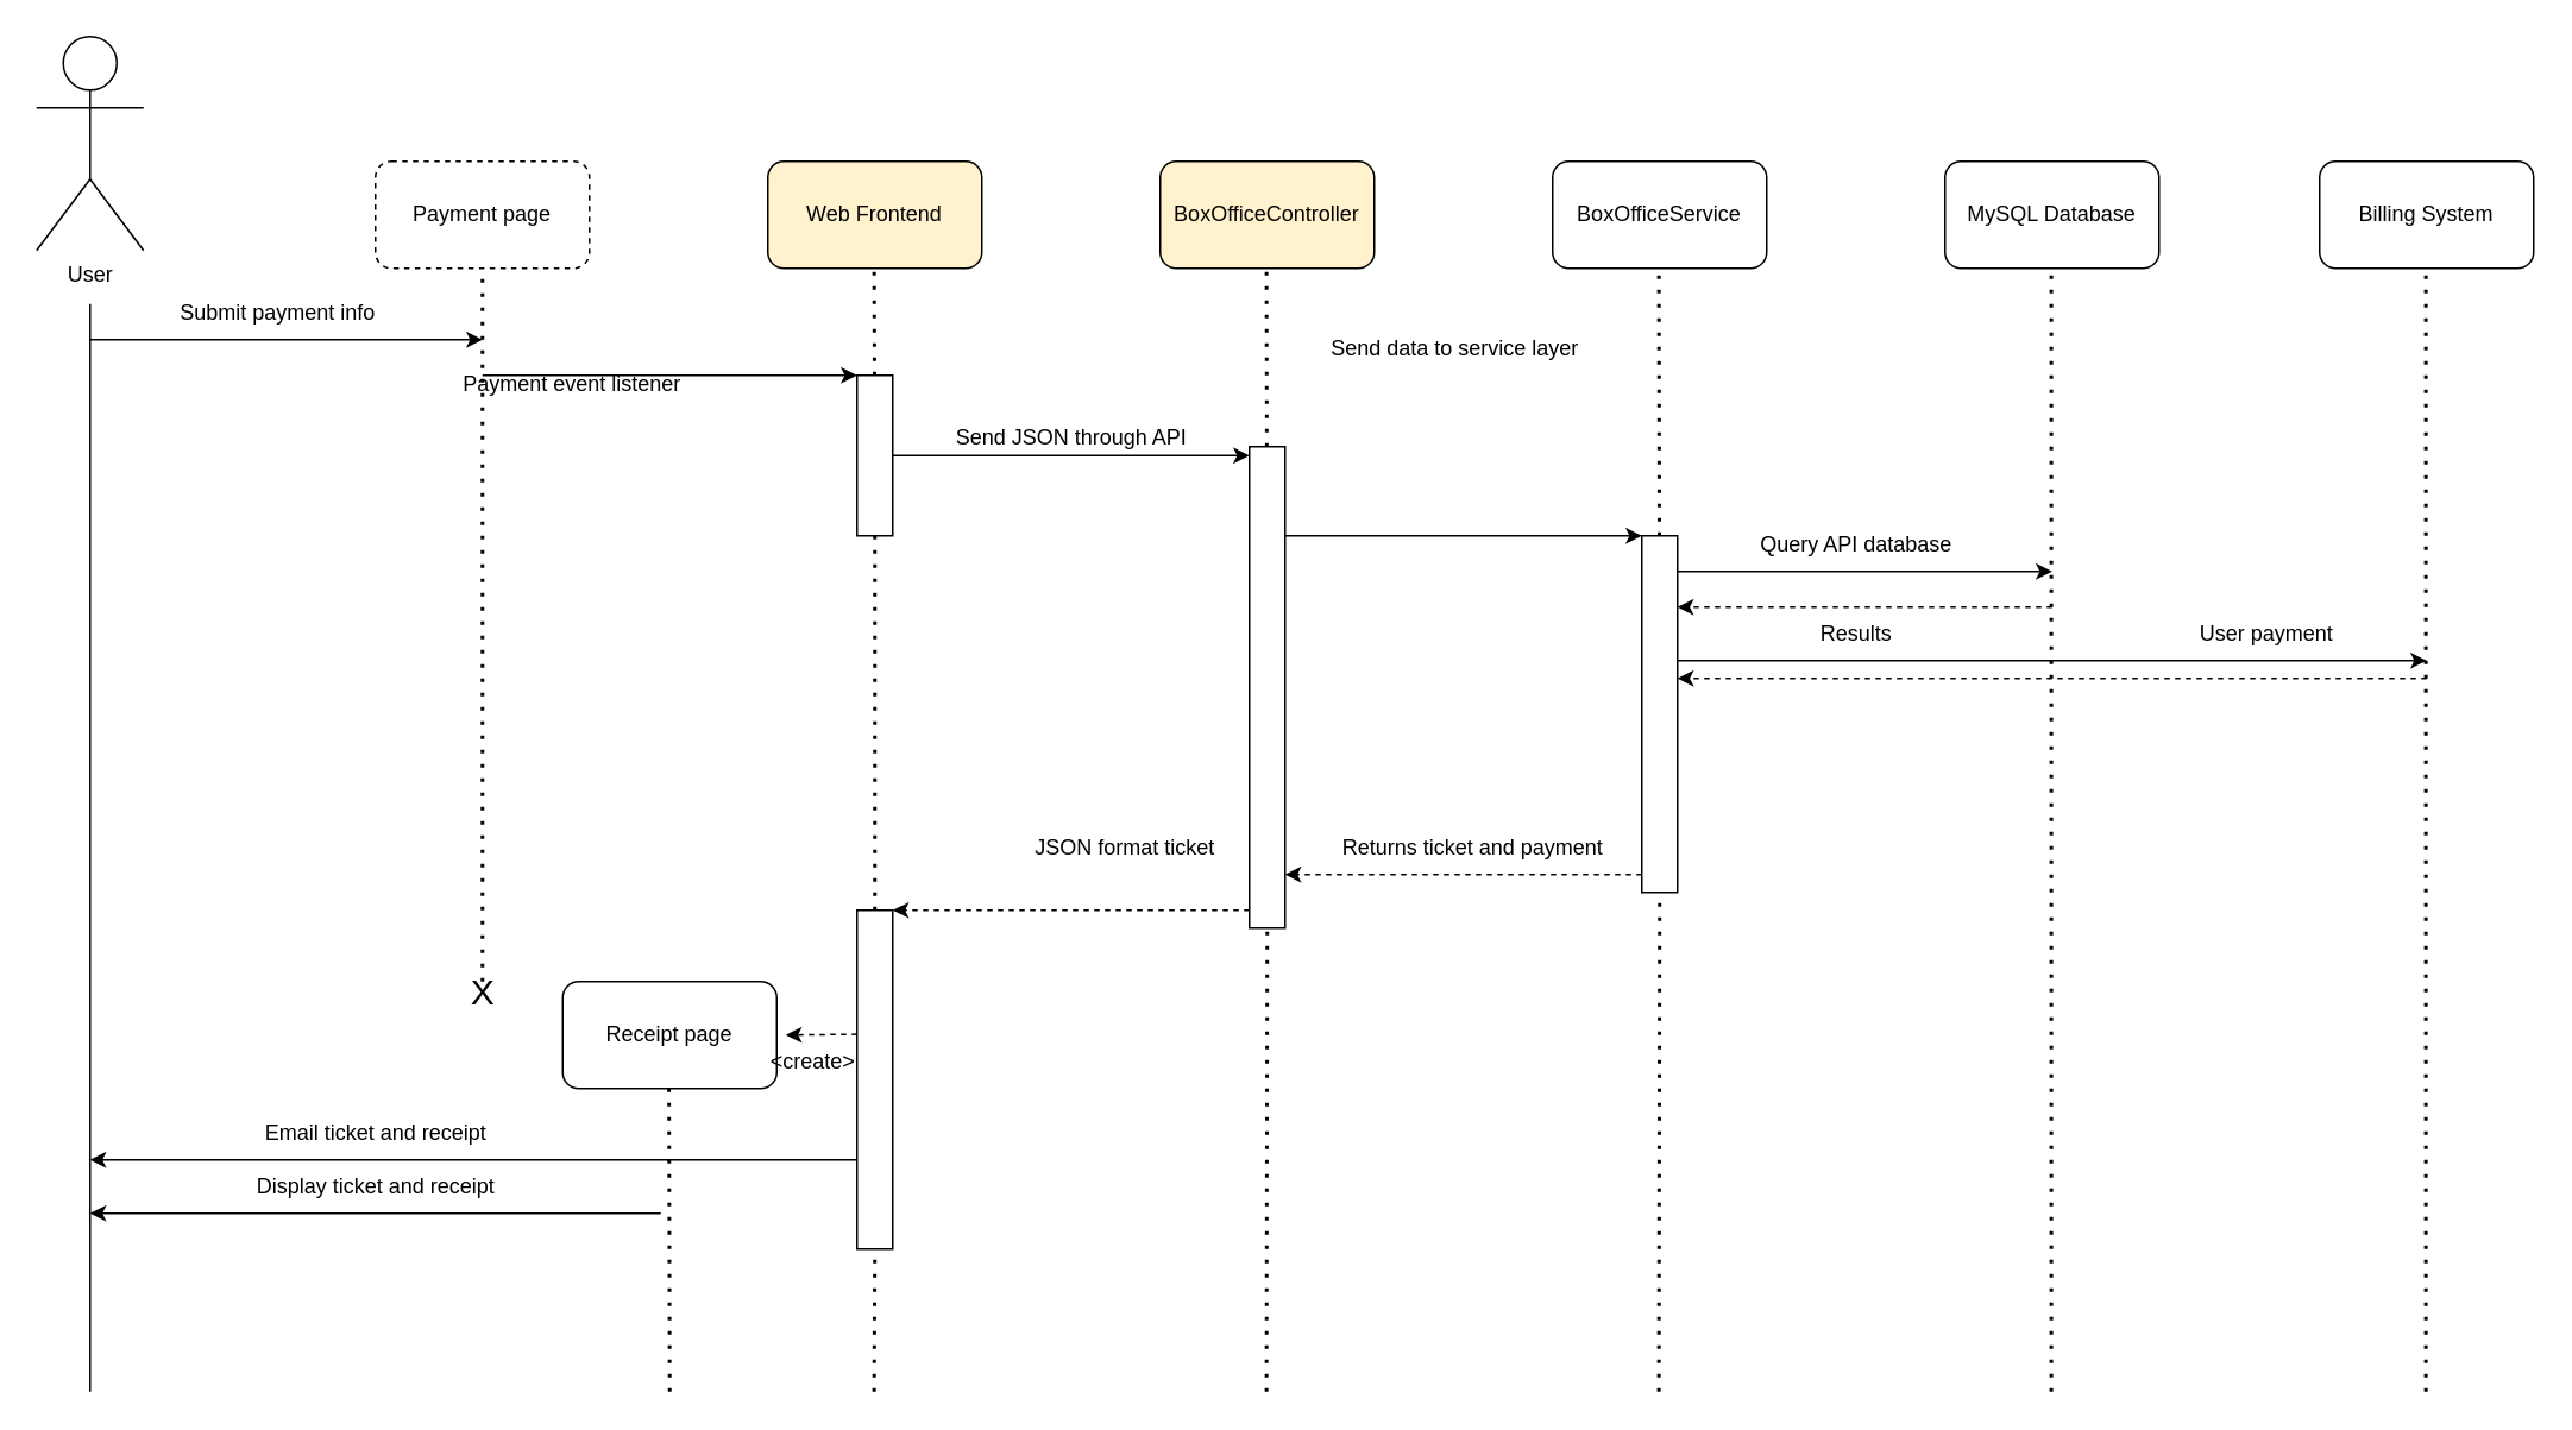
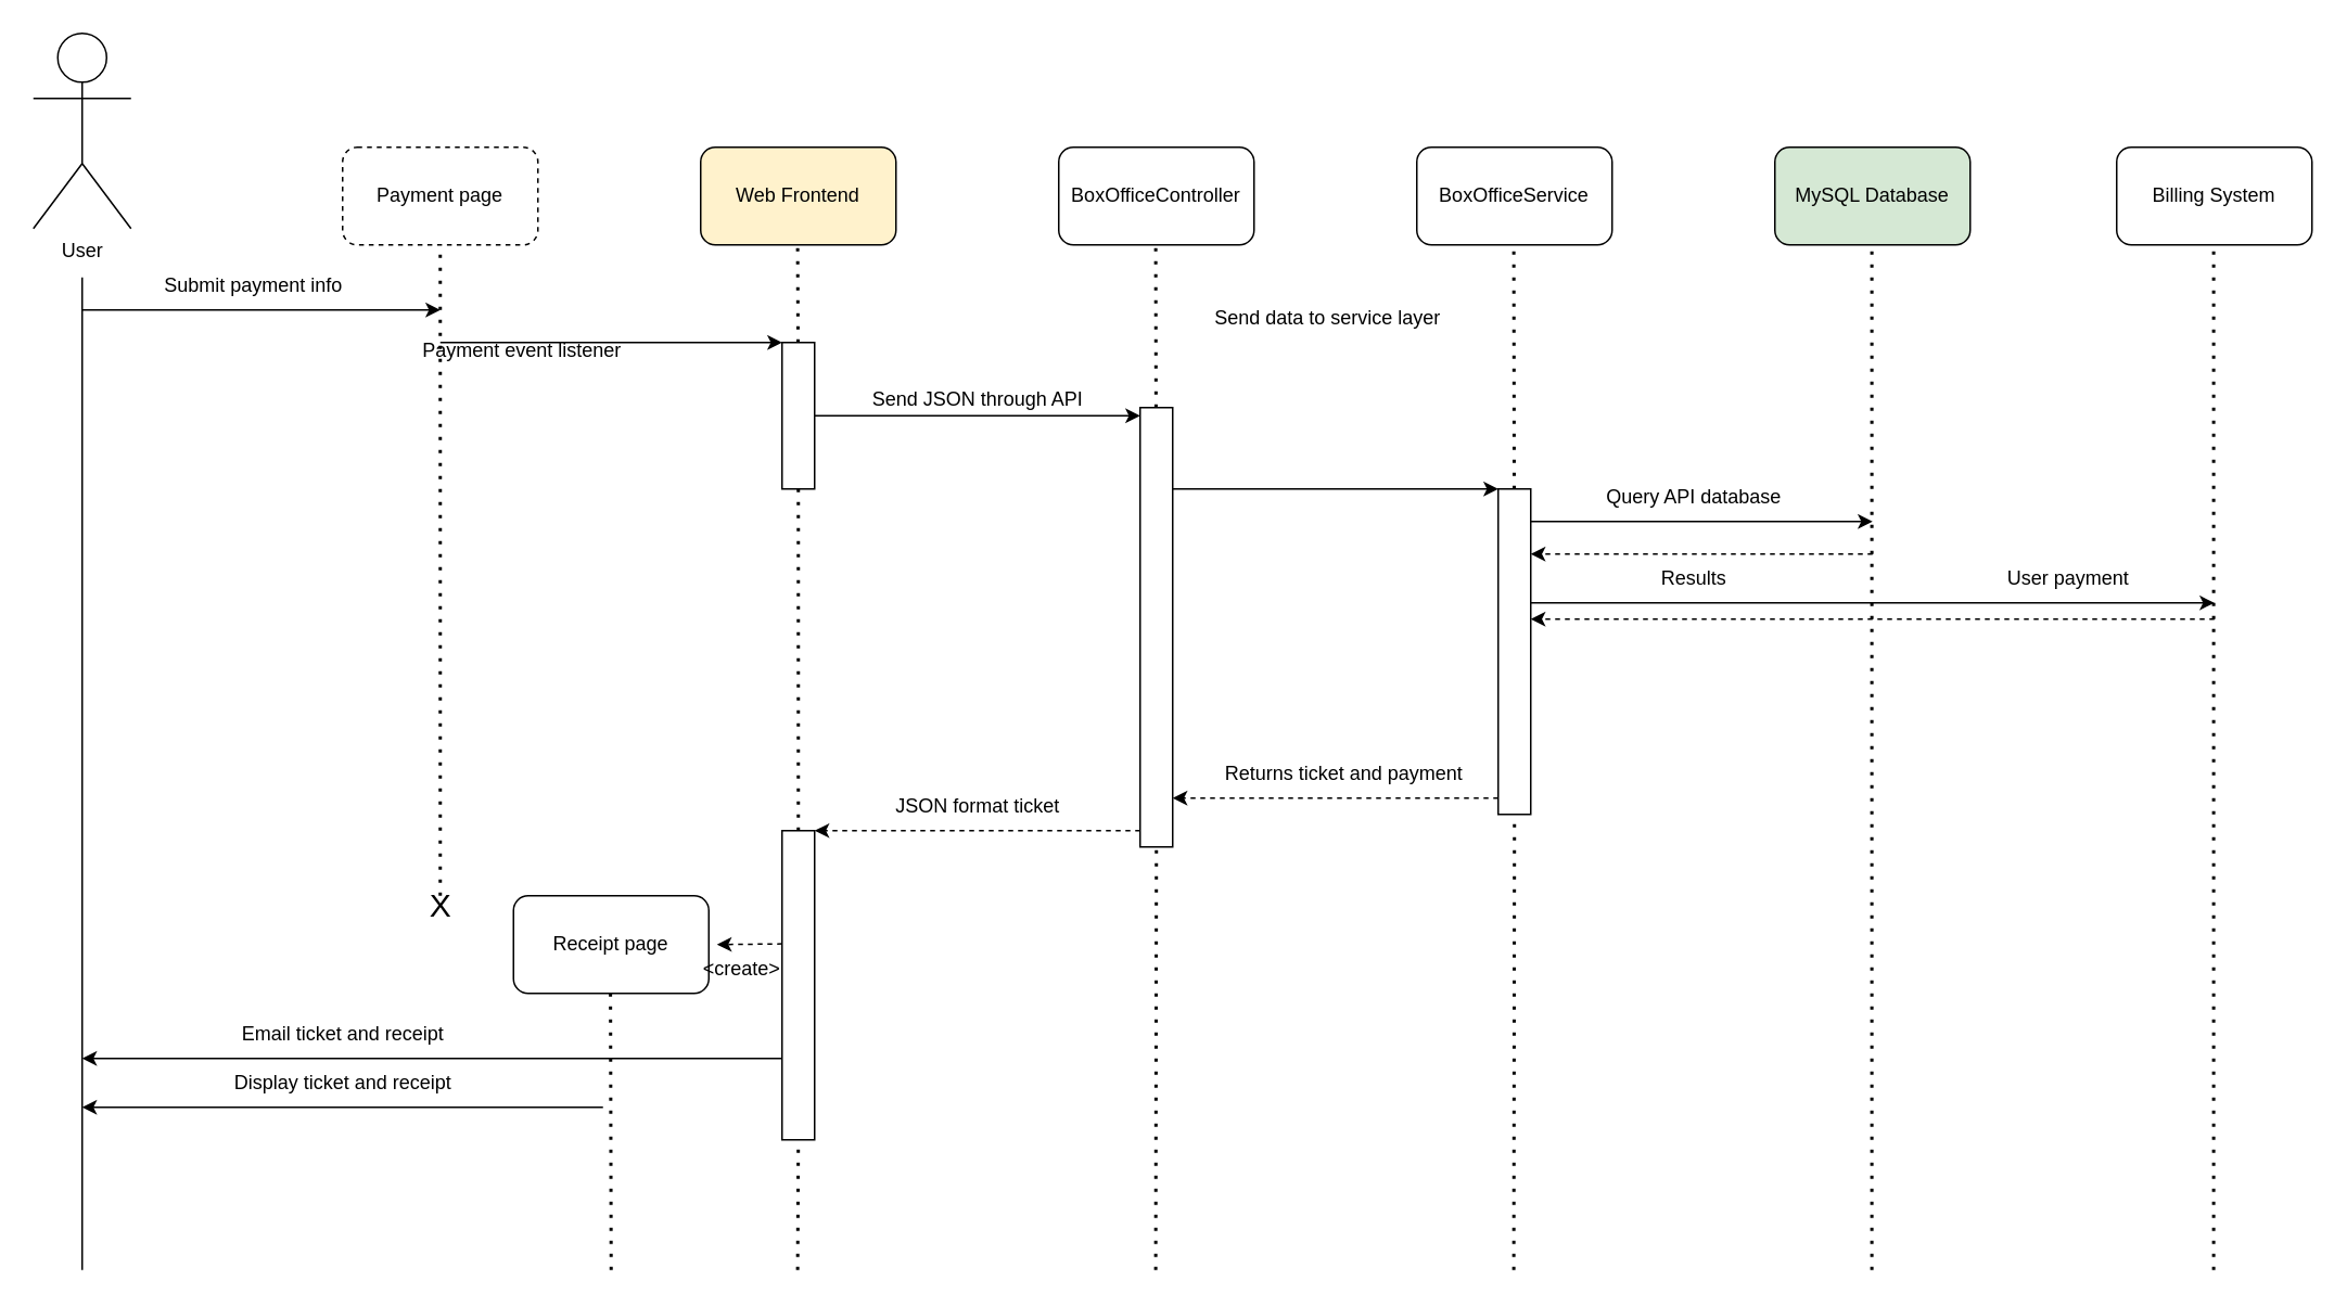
  <mxCell id="0" />
  <mxCell id="1" parent="0" />
  <mxCell id="2" value="User" style="shape=umlActor;verticalLabelPosition=bottom;verticalAlign=top;html=1;outlineConnect=0;" vertex="1" parent="1"><mxGeometry x="20" y="20" width="60" height="120" as="geometry" /></mxCell>
  <mxCell id="3" value="Payment page" style="rounded=1;whiteSpace=wrap;html=1;dashed=1;" vertex="1" parent="1"><mxGeometry x="210" y="90" width="120" height="60" as="geometry" /></mxCell>
  <mxCell id="4" value="Web Frontend" style="rounded=1;whiteSpace=wrap;html=1;fillColor=#fff2cc;" vertex="1" parent="1"><mxGeometry x="430" y="90" width="120" height="60" as="geometry" /></mxCell>
- <mxCell id="5" value="BoxOfficeController" style="rounded=1;whiteSpace=wrap;html=1;fillColor=#fff2cc;" vertex="1" parent="1"><mxGeometry x="650" y="90" width="120" height="60" as="geometry" /></mxCell>
+ <mxCell id="5" value="BoxOfficeController" style="rounded=1;whiteSpace=wrap;html=1;" vertex="1" parent="1"><mxGeometry x="650" y="90" width="120" height="60" as="geometry" /></mxCell>
  <mxCell id="6" value="BoxOfficeService" style="rounded=1;whiteSpace=wrap;html=1;" vertex="1" parent="1"><mxGeometry x="870" y="90" width="120" height="60" as="geometry" /></mxCell>
  <mxCell id="7" value="" style="endArrow=none;dashed=1;html=1;dashPattern=1 3;strokeWidth=2;rounded=0;entryX=0.5;entryY=1;entryDx=0;entryDy=0;" edge="1" parent="1" target="3"><mxGeometry width="50" height="50" relative="1" as="geometry"><mxPoint x="270" y="550" as="sourcePoint" /><mxPoint x="700" y="240" as="targetPoint" /></mxGeometry></mxCell>
  <mxCell id="8" value="" style="endArrow=none;dashed=1;html=1;dashPattern=1 3;strokeWidth=2;rounded=0;entryX=0.5;entryY=1;entryDx=0;entryDy=0;startArrow=none;" edge="1" parent="1" source="17"><mxGeometry width="50" height="50" relative="1" as="geometry"><mxPoint x="489.58" y="780" as="sourcePoint" /><mxPoint x="489.58" y="150" as="targetPoint" /></mxGeometry></mxCell>
  <mxCell id="9" value="" style="endArrow=none;dashed=1;html=1;dashPattern=1 3;strokeWidth=2;rounded=0;entryX=0.5;entryY=1;entryDx=0;entryDy=0;startArrow=none;" edge="1" parent="1" source="19"><mxGeometry width="50" height="50" relative="1" as="geometry"><mxPoint x="709.58" y="780" as="sourcePoint" /><mxPoint x="709.58" y="150" as="targetPoint" /></mxGeometry></mxCell>
  <mxCell id="10" value="" style="endArrow=none;dashed=1;html=1;dashPattern=1 3;strokeWidth=2;rounded=0;entryX=0.5;entryY=1;entryDx=0;entryDy=0;startArrow=none;" edge="1" parent="1" source="26"><mxGeometry width="50" height="50" relative="1" as="geometry"><mxPoint x="929.58" y="780" as="sourcePoint" /><mxPoint x="929.58" y="150" as="targetPoint" /></mxGeometry></mxCell>
  <mxCell id="11" value="" style="endArrow=none;html=1;rounded=0;" edge="1" parent="1"><mxGeometry width="50" height="50" relative="1" as="geometry"><mxPoint x="50" y="780" as="sourcePoint" /><mxPoint x="50" y="170" as="targetPoint" /></mxGeometry></mxCell>
  <mxCell id="12" value="" style="endArrow=classic;html=1;rounded=0;" edge="1" parent="1"><mxGeometry width="50" height="50" relative="1" as="geometry"><mxPoint x="50" y="190" as="sourcePoint" /><mxPoint x="270" y="190" as="targetPoint" /></mxGeometry></mxCell>
  <mxCell id="13" value="Submit payment info" style="text;html=1;align=center;verticalAlign=middle;resizable=0;points=[];autosize=1;strokeColor=none;fillColor=none;" vertex="1" parent="1"><mxGeometry x="90" y="160" width="130" height="30" as="geometry" /></mxCell>
  <mxCell id="14" value="" style="endArrow=classic;html=1;rounded=0;entryX=0;entryY=0;entryDx=0;entryDy=0;" edge="1" parent="1" target="17"><mxGeometry width="50" height="50" relative="1" as="geometry"><mxPoint x="270" y="210" as="sourcePoint" /><mxPoint x="490" y="210" as="targetPoint" /></mxGeometry></mxCell>
  <mxCell id="15" value="Payment event listener" style="text;html=1;align=center;verticalAlign=middle;resizable=0;points=[];autosize=1;strokeColor=none;fillColor=none;" vertex="1" parent="1"><mxGeometry x="245" y="200" width="150" height="30" as="geometry" /></mxCell>
  <mxCell id="16" style="edgeStyle=orthogonalEdgeStyle;rounded=0;orthogonalLoop=1;jettySize=auto;html=1;exitX=1;exitY=0.5;exitDx=0;exitDy=0;" edge="1" parent="1" source="17"><mxGeometry relative="1" as="geometry"><mxPoint x="700" y="255" as="targetPoint" /></mxGeometry></mxCell>
  <mxCell id="17" value="" style="rounded=0;whiteSpace=wrap;html=1;" vertex="1" parent="1"><mxGeometry x="480" y="210" width="20" height="90" as="geometry" /></mxCell>
  <mxCell id="18" value="" style="endArrow=none;dashed=1;html=1;dashPattern=1 3;strokeWidth=2;rounded=0;entryX=0.5;entryY=1;entryDx=0;entryDy=0;startArrow=none;" edge="1" parent="1" source="34" target="17"><mxGeometry width="50" height="50" relative="1" as="geometry"><mxPoint x="489.58" y="780" as="sourcePoint" /><mxPoint x="489.58" y="150" as="targetPoint" /></mxGeometry></mxCell>
  <mxCell id="19" value="" style="rounded=0;whiteSpace=wrap;html=1;" vertex="1" parent="1"><mxGeometry x="700" y="250" width="20" height="270" as="geometry" /></mxCell>
  <mxCell id="20" value="" style="endArrow=none;dashed=1;html=1;dashPattern=1 3;strokeWidth=2;rounded=0;entryX=0.5;entryY=1;entryDx=0;entryDy=0;" edge="1" parent="1" target="19"><mxGeometry width="50" height="50" relative="1" as="geometry"><mxPoint x="709.58" y="780" as="sourcePoint" /><mxPoint x="709.58" y="150" as="targetPoint" /></mxGeometry></mxCell>
  <mxCell id="21" value="Send JSON through API" style="text;html=1;align=center;verticalAlign=middle;resizable=0;points=[];autosize=1;strokeColor=none;fillColor=none;" vertex="1" parent="1"><mxGeometry x="525" y="230" width="150" height="30" as="geometry" /></mxCell>
- <mxCell id="22" value="MySQL Database" style="rounded=1;whiteSpace=wrap;html=1;" vertex="1" parent="1"><mxGeometry x="1090" y="90" width="120" height="60" as="geometry" /></mxCell>
+ <mxCell id="22" value="MySQL Database" style="rounded=1;whiteSpace=wrap;html=1;fillColor=#d5e8d4;" vertex="1" parent="1"><mxGeometry x="1090" y="90" width="120" height="60" as="geometry" /></mxCell>
  <mxCell id="23" value="" style="endArrow=none;dashed=1;html=1;dashPattern=1 3;strokeWidth=2;rounded=0;entryX=0.5;entryY=1;entryDx=0;entryDy=0;" edge="1" parent="1"><mxGeometry width="50" height="50" relative="1" as="geometry"><mxPoint x="1149.58" y="780" as="sourcePoint" /><mxPoint x="1149.58" y="150" as="targetPoint" /></mxGeometry></mxCell>
  <mxCell id="24" style="edgeStyle=orthogonalEdgeStyle;rounded=0;orthogonalLoop=1;jettySize=auto;html=1;exitX=1;exitY=0.5;exitDx=0;exitDy=0;" edge="1" parent="1"><mxGeometry relative="1" as="geometry"><mxPoint x="920" y="300" as="targetPoint" /><mxPoint x="720" y="300" as="sourcePoint" /></mxGeometry></mxCell>
  <mxCell id="25" value="Send data to service layer" style="text;html=1;align=center;verticalAlign=middle;resizable=0;points=[];autosize=1;strokeColor=none;fillColor=none;" vertex="1" parent="1"><mxGeometry x="735" y="180" width="160" height="30" as="geometry" /></mxCell>
  <mxCell id="26" value="" style="rounded=0;whiteSpace=wrap;html=1;" vertex="1" parent="1"><mxGeometry x="920" y="300" width="20" height="200" as="geometry" /></mxCell>
  <mxCell id="27" value="" style="endArrow=none;dashed=1;html=1;dashPattern=1 3;strokeWidth=2;rounded=0;entryX=0.5;entryY=1;entryDx=0;entryDy=0;" edge="1" parent="1" target="26"><mxGeometry width="50" height="50" relative="1" as="geometry"><mxPoint x="929.58" y="780" as="sourcePoint" /><mxPoint x="929.58" y="150" as="targetPoint" /></mxGeometry></mxCell>
  <mxCell id="28" style="edgeStyle=orthogonalEdgeStyle;rounded=0;orthogonalLoop=1;jettySize=auto;html=1;exitX=1;exitY=0.5;exitDx=0;exitDy=0;" edge="1" parent="1"><mxGeometry relative="1" as="geometry"><mxPoint x="1150" y="320" as="targetPoint" /><mxPoint x="940" y="320" as="sourcePoint" /></mxGeometry></mxCell>
  <mxCell id="29" value="Query API database" style="text;html=1;align=center;verticalAlign=middle;resizable=0;points=[];autosize=1;strokeColor=none;fillColor=none;" vertex="1" parent="1"><mxGeometry x="970" y="290" width="140" height="30" as="geometry" /></mxCell>
  <mxCell id="30" style="edgeStyle=orthogonalEdgeStyle;rounded=0;orthogonalLoop=1;jettySize=auto;html=1;exitX=1;exitY=0.5;exitDx=0;exitDy=0;dashed=1;" edge="1" parent="1"><mxGeometry relative="1" as="geometry"><mxPoint x="940" y="340" as="targetPoint" /><mxPoint x="1150" y="340" as="sourcePoint" /></mxGeometry></mxCell>
  <mxCell id="31" value="Results" style="text;html=1;align=center;verticalAlign=middle;resizable=0;points=[];autosize=1;strokeColor=none;fillColor=none;" vertex="1" parent="1"><mxGeometry x="1010" y="340" width="60" height="30" as="geometry" /></mxCell>
  <mxCell id="32" style="edgeStyle=orthogonalEdgeStyle;rounded=0;orthogonalLoop=1;jettySize=auto;html=1;exitX=1;exitY=0.5;exitDx=0;exitDy=0;dashed=1;" edge="1" parent="1"><mxGeometry relative="1" as="geometry"><mxPoint x="720" y="490" as="targetPoint" /><mxPoint x="920" y="490" as="sourcePoint" /></mxGeometry></mxCell>
  <mxCell id="33" value="Returns ticket and payment" style="text;html=1;align=center;verticalAlign=middle;resizable=0;points=[];autosize=1;strokeColor=none;fillColor=none;" vertex="1" parent="1"><mxGeometry x="740" y="460" width="170" height="30" as="geometry" /></mxCell>
  <mxCell id="34" value="" style="rounded=0;whiteSpace=wrap;html=1;" vertex="1" parent="1"><mxGeometry x="480" y="510" width="20" height="190" as="geometry" /></mxCell>
  <mxCell id="35" value="" style="endArrow=none;dashed=1;html=1;dashPattern=1 3;strokeWidth=2;rounded=0;entryX=0.5;entryY=1;entryDx=0;entryDy=0;" edge="1" parent="1" target="34"><mxGeometry width="50" height="50" relative="1" as="geometry"><mxPoint x="489.58" y="780" as="sourcePoint" /><mxPoint x="490" y="300" as="targetPoint" /></mxGeometry></mxCell>
  <mxCell id="36" style="edgeStyle=orthogonalEdgeStyle;rounded=0;orthogonalLoop=1;jettySize=auto;html=1;exitX=1;exitY=0.5;exitDx=0;exitDy=0;dashed=1;" edge="1" parent="1"><mxGeometry relative="1" as="geometry"><mxPoint x="500" y="510" as="targetPoint" /><mxPoint x="700" y="510" as="sourcePoint" /></mxGeometry></mxCell>
- <mxCell id="37" value="JSON format ticket" style="text;html=1;align=center;verticalAlign=middle;resizable=0;points=[];autosize=1;strokeColor=none;fillColor=none;" vertex="1" parent="1"><mxGeometry x="570" y="460" width="120" height="30" as="geometry" /></mxCell>
+ <mxCell id="37" value="JSON format ticket" style="text;html=1;align=center;verticalAlign=middle;resizable=0;points=[];autosize=1;strokeColor=none;fillColor=none;" vertex="1" parent="1"><mxGeometry x="540" y="480" width="120" height="30" as="geometry" /></mxCell>
  <mxCell id="38" value="Email ticket and receipt" style="text;html=1;align=center;verticalAlign=middle;resizable=0;points=[];autosize=1;strokeColor=none;fillColor=none;" vertex="1" parent="1"><mxGeometry x="135" y="620" width="150" height="30" as="geometry" /></mxCell>
  <mxCell id="39" value="Billing System" style="rounded=1;whiteSpace=wrap;html=1;" vertex="1" parent="1"><mxGeometry x="1300" y="90" width="120" height="60" as="geometry" /></mxCell>
  <mxCell id="40" value="" style="endArrow=none;dashed=1;html=1;dashPattern=1 3;strokeWidth=2;rounded=0;entryX=0.5;entryY=1;entryDx=0;entryDy=0;" edge="1" parent="1"><mxGeometry width="50" height="50" relative="1" as="geometry"><mxPoint x="1359.58" y="780" as="sourcePoint" /><mxPoint x="1359.58" y="150" as="targetPoint" /></mxGeometry></mxCell>
  <mxCell id="41" value="Receipt page" style="rounded=1;whiteSpace=wrap;html=1;" vertex="1" parent="1"><mxGeometry x="315" y="550" width="120" height="60" as="geometry" /></mxCell>
  <mxCell id="42" value="X" style="text;html=1;align=center;verticalAlign=middle;resizable=0;points=[];autosize=1;strokeColor=none;fillColor=none;fontSize=20;" vertex="1" parent="1"><mxGeometry x="250" y="535" width="40" height="40" as="geometry" /></mxCell>
  <mxCell id="43" value="" style="endArrow=none;dashed=1;html=1;dashPattern=1 3;strokeWidth=2;rounded=0;entryX=0.5;entryY=1;entryDx=0;entryDy=0;startArrow=none;" edge="1" parent="1"><mxGeometry width="50" height="50" relative="1" as="geometry"><mxPoint x="375" y="780" as="sourcePoint" /><mxPoint x="374.58" y="610" as="targetPoint" /></mxGeometry></mxCell>
  <mxCell id="44" style="edgeStyle=orthogonalEdgeStyle;rounded=0;orthogonalLoop=1;jettySize=auto;html=1;exitX=1;exitY=0.5;exitDx=0;exitDy=0;" edge="1" parent="1"><mxGeometry relative="1" as="geometry"><mxPoint x="1360" y="370" as="targetPoint" /><mxPoint x="940" y="370" as="sourcePoint" /></mxGeometry></mxCell>
  <mxCell id="45" style="edgeStyle=orthogonalEdgeStyle;rounded=0;orthogonalLoop=1;jettySize=auto;html=1;dashed=1;" edge="1" parent="1"><mxGeometry relative="1" as="geometry"><mxPoint x="940" y="380" as="targetPoint" /><mxPoint x="1360" y="380" as="sourcePoint" /></mxGeometry></mxCell>
  <mxCell id="46" value="User payment" style="text;html=1;align=center;verticalAlign=middle;resizable=0;points=[];autosize=1;strokeColor=none;fillColor=none;fontSize=12;" vertex="1" parent="1"><mxGeometry x="1210" y="340" width="120" height="30" as="geometry" /></mxCell>
  <mxCell id="47" value="" style="endArrow=classic;html=1;rounded=0;dashed=1;fontSize=12;" edge="1" parent="1"><mxGeometry width="50" height="50" relative="1" as="geometry"><mxPoint x="480" y="579.58" as="sourcePoint" /><mxPoint x="440" y="580" as="targetPoint" /></mxGeometry></mxCell>
  <mxCell id="48" value="&amp;lt;create&amp;gt;" style="text;html=1;align=center;verticalAlign=middle;resizable=0;points=[];autosize=1;strokeColor=none;fillColor=none;fontSize=12;" vertex="1" parent="1"><mxGeometry x="420" y="580" width="70" height="30" as="geometry" /></mxCell>
  <mxCell id="49" value="" style="endArrow=classic;html=1;rounded=0;fontSize=12;" edge="1" parent="1"><mxGeometry width="50" height="50" relative="1" as="geometry"><mxPoint x="480" y="650" as="sourcePoint" /><mxPoint x="50" y="650" as="targetPoint" /></mxGeometry></mxCell>
  <mxCell id="50" value="" style="endArrow=classic;html=1;rounded=0;fontSize=12;" edge="1" parent="1"><mxGeometry width="50" height="50" relative="1" as="geometry"><mxPoint x="370" y="680" as="sourcePoint" /><mxPoint x="50" y="680" as="targetPoint" /></mxGeometry></mxCell>
  <mxCell id="51" value="Display ticket and receipt" style="text;html=1;align=center;verticalAlign=middle;resizable=0;points=[];autosize=1;strokeColor=none;fillColor=none;fontSize=12;" vertex="1" parent="1"><mxGeometry x="130" y="650" width="160" height="30" as="geometry" /></mxCell>
